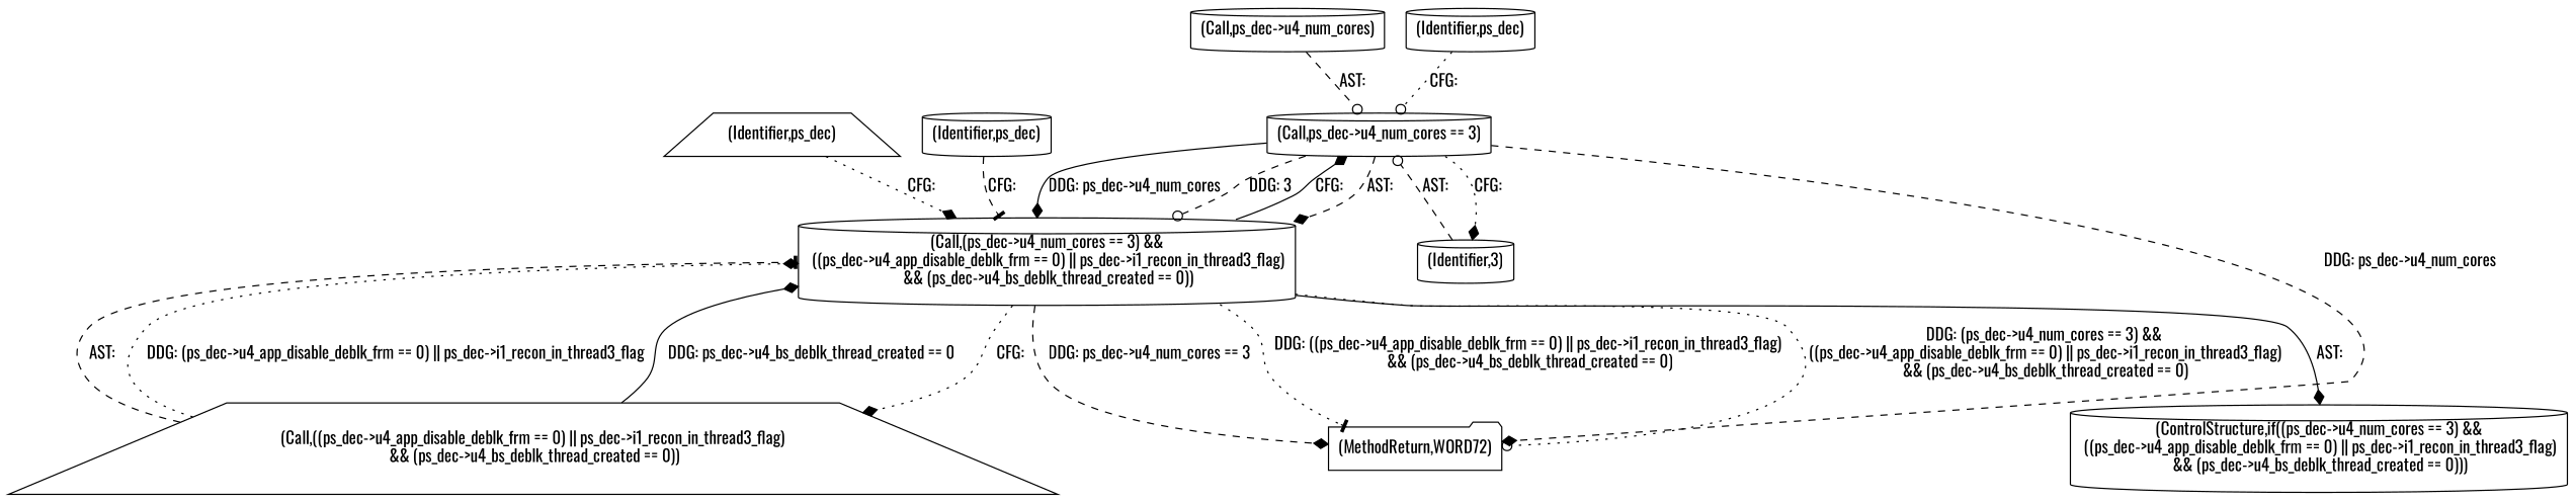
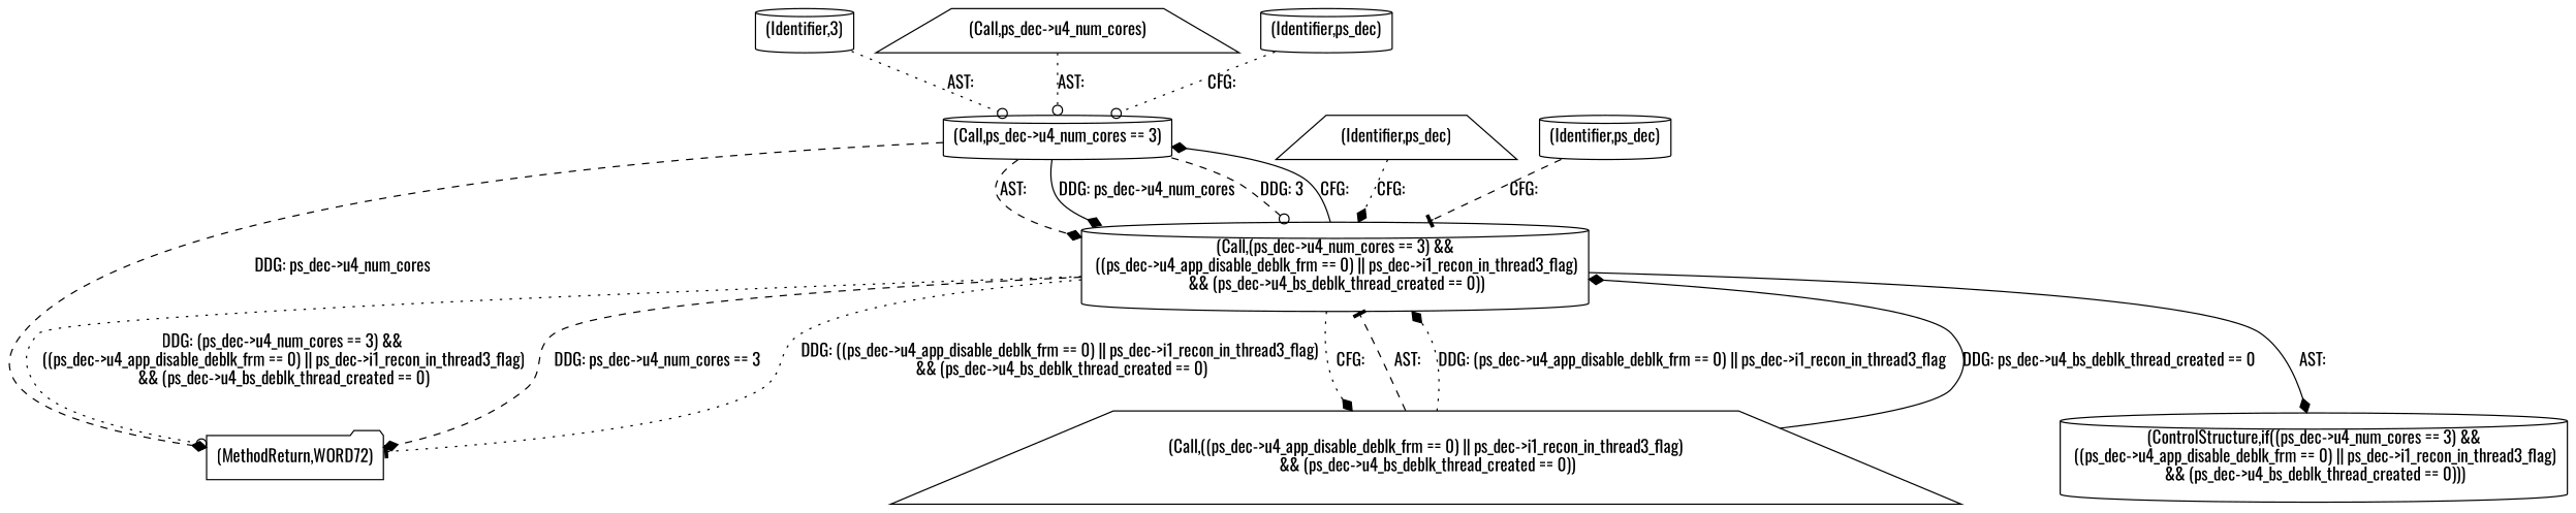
  digraph {
    fontname=Oswald
    node [fontname=Oswald shape=cylinder]
    edge [arrowhead=diamond fontname=Oswald style=dashed]
    n1 [label="(Call,ps_dec->u4_num_cores == 3)"]
    n2 [label="(Call,(ps_dec->u4_num_cores == 3) &&\n ((ps_dec->u4_app_disable_deblk_frm == 0) || ps_dec->i1_recon_in_thread3_flag)\n && (ps_dec->u4_bs_deblk_thread_created == 0))"]
    n3 [label="(Identifier,3)"]
    n4 [label="(MethodReturn,WORD72)" shape=folder]
    n5 [label="(Call,((ps_dec->u4_app_disable_deblk_frm == 0) || ps_dec->i1_recon_in_thread3_flag)\n && (ps_dec->u4_bs_deblk_thread_created == 0))" shape=trapezium]
    n6 [label="(ControlStructure,if((ps_dec->u4_num_cores == 3) &&\n ((ps_dec->u4_app_disable_deblk_frm == 0) || ps_dec->i1_recon_in_thread3_flag)\n && (ps_dec->u4_bs_deblk_thread_created == 0)))"]
    n7 [label="(Identifier,ps_dec)" shape=trapezium]
-   n8 [label="(Call,ps_dec->u4_num_cores)"]
+   n8 [label="(Call,ps_dec->u4_num_cores)" shape=trapezium]
    n9 [label="(Identifier,ps_dec)"]
    n10 [label="(Identifier,ps_dec)"]
    n1 -> n2 [label="AST: "]
    n1 -> n2 [label="DDG: ps_dec->u4_num_cores" style=solid]
    n1 -> n2 [arrowhead=odot label="DDG: 3"]
-   n1 -> n3 [label="CFG: " style=dotted]
    n1 -> n4 [label="DDG: ps_dec->u4_num_cores"]
    n2 -> n1 [label="CFG: " style=solid]
    n2 -> n4 [arrowhead=odot label="DDG: (ps_dec->u4_num_cores == 3) &&\n ((ps_dec->u4_app_disable_deblk_frm == 0) || ps_dec->i1_recon_in_thread3_flag)\n && (ps_dec->u4_bs_deblk_thread_created == 0)" style=dotted]
    n2 -> n4 [label="DDG: ps_dec->u4_num_cores == 3"]
    n2 -> n4 [arrowhead=tee label="DDG: ((ps_dec->u4_app_disable_deblk_frm == 0) || ps_dec->i1_recon_in_thread3_flag)\n && (ps_dec->u4_bs_deblk_thread_created == 0)" style=dotted]
    n2 -> n5 [label="CFG: " style=dotted]
    n2 -> n6 [label="AST: " style=solid]
-   n3 -> n1 [arrowhead=odot label="AST: "]
+   n3 -> n1 [arrowhead=odot label="AST: " style=dotted]
    n5 -> n2 [arrowhead=tee label="AST: "]
    n5 -> n2 [label="DDG: (ps_dec->u4_app_disable_deblk_frm == 0) || ps_dec->i1_recon_in_thread3_flag" style=dotted]
    n5 -> n2 [label="DDG: ps_dec->u4_bs_deblk_thread_created == 0" style=solid]
    n7 -> n2 [label="CFG: " style=dotted]
-   n8 -> n1 [arrowhead=odot label="AST: "]
+   n8 -> n1 [arrowhead=odot label="AST: " style=dotted]
    n9 -> n2 [arrowhead=tee label="CFG: "]
    n10 -> n1 [arrowhead=odot label="CFG: " style=dotted]
  }
